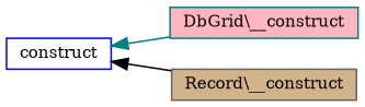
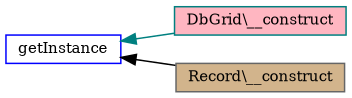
  digraph {
    rankdir=LR
    fontname="DejaVu Serif"
    node [fontname="DejaVu Serif" fontsize=10 shape=record style=filled]
    edge [dir=back fontname="DejaVu Serif" fontsize=10 labelfontname=Helvetica labelfontsize=10 style=solid]
-   n1 [color=blue fillcolor=white fontcolor=black height=0.2 label=construct width=0.4]
+   n1 [color=blue fillcolor=white fontcolor=black height=0.2 label=getInstance width=0.4]
    n2 [color=teal fillcolor=lightpink height=0.2 label="DbGrid\\__construct" width=0.4]
    n3 [color=gray40 fillcolor=tan height=0.2 label="Record\\__construct" width=0.4]
    n1 -> n2 [color=teal]
    n1 -> n3 [color=black]
  }
